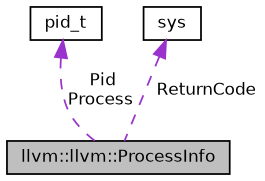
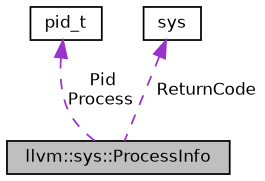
  digraph {
    node [color=black fontname=Helvetica fontsize=10 shape=box]
    edge [color=darkorchid3 dir=back fontname=Helvetica fontsize=10 labelfontname=Helvetica labelfontsize=10 style=dashed]
-   n1 [fillcolor=grey75 fontcolor=black height=0.2 label="llvm::llvm::ProcessInfo" style=filled width=0.4]
+   n1 [fillcolor=grey75 fontcolor=black height=0.2 label="llvm::sys::ProcessInfo" style=filled width=0.4]
    n2 [height=0.2 label=pid_t width=0.4]
    n3 [height=0.2 label=sys width=0.4]
    n2 -> n1 [label=" Pid\nProcess"]
    n3 -> n1 [label=" ReturnCode"]
  }
